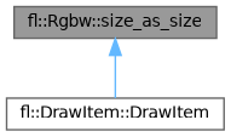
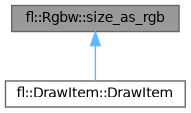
  digraph {
    rankdir=TB
    node [fontname=Helvetica fontsize=10 shape=box style=filled]
-   n1 [color=gray40 fillcolor=grey60 fontcolor=black height=0.2 label="fl::Rgbw::size_as_size" width=0.4]
+   n1 [color=gray40 fillcolor=grey60 fontcolor=black height=0.2 label="fl::Rgbw::size_as_rgb" width=0.4]
    n2 [color=grey40 fillcolor=white height=0.2 label="fl::DrawItem::DrawItem" width=0.4]
    n1 -> n2 [color=steelblue1 dir=back fontname=Helvetica fontsize=10 labelfontname=Helvetica labelfontsize=10 style=solid]
  }
